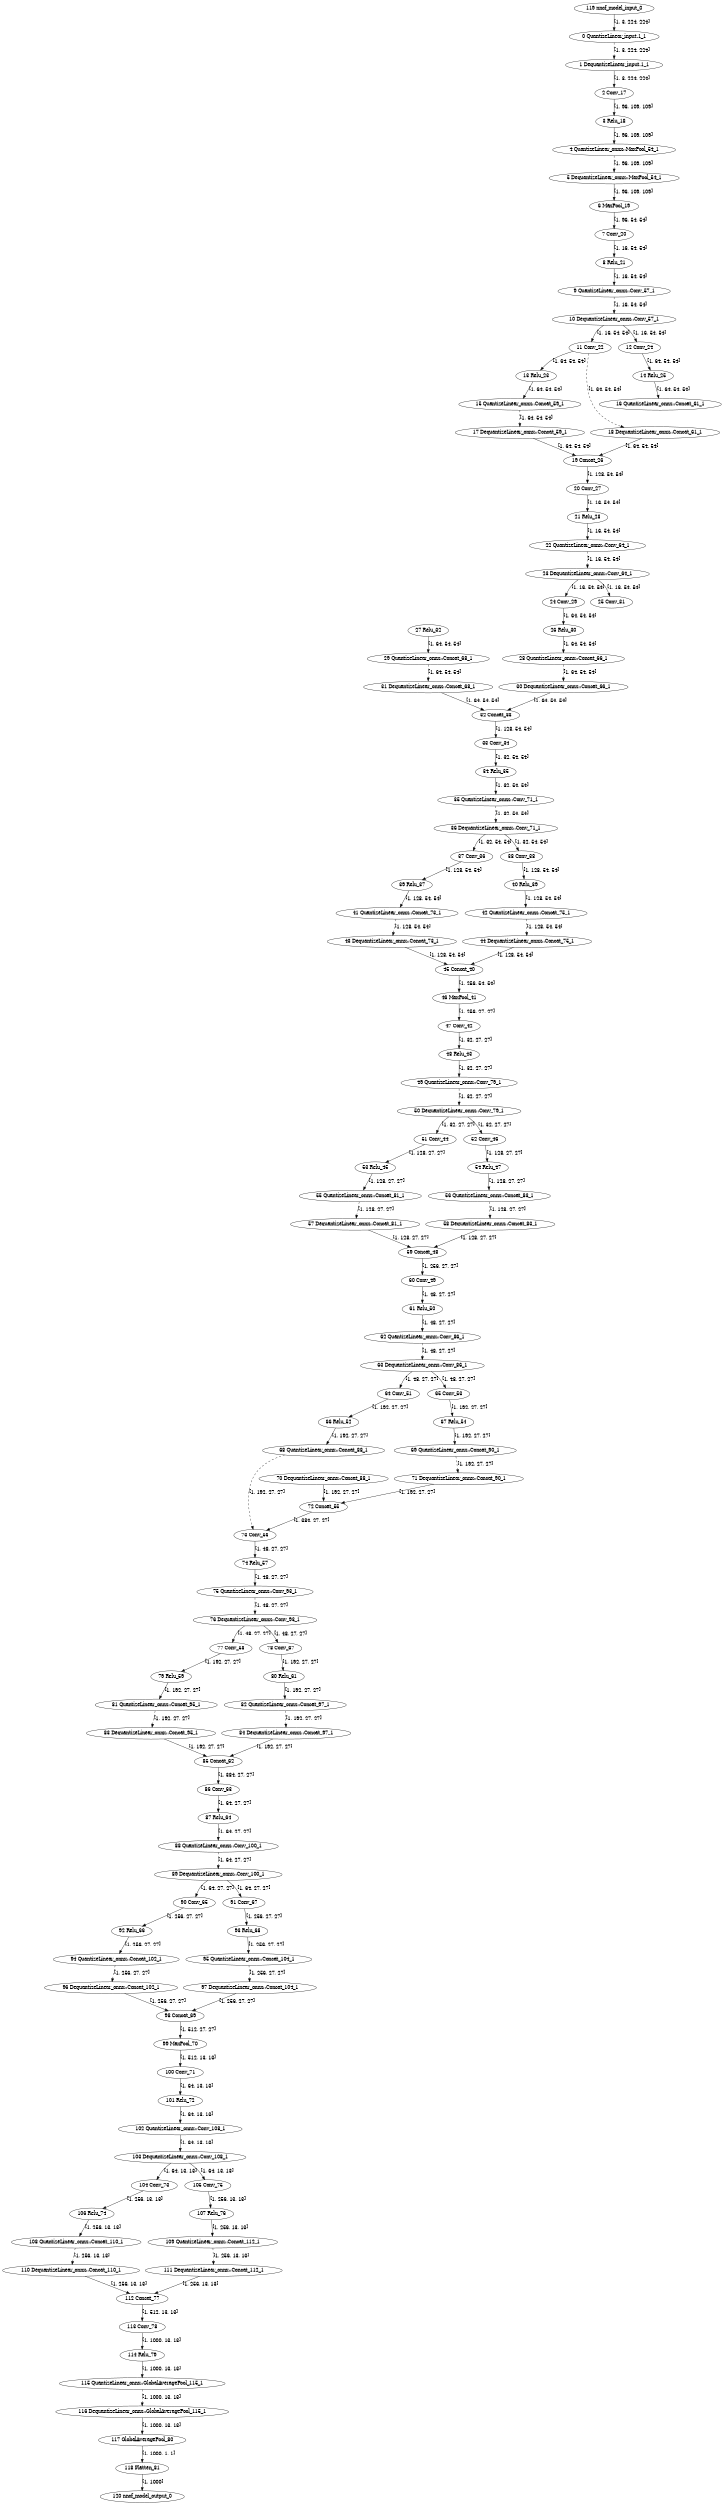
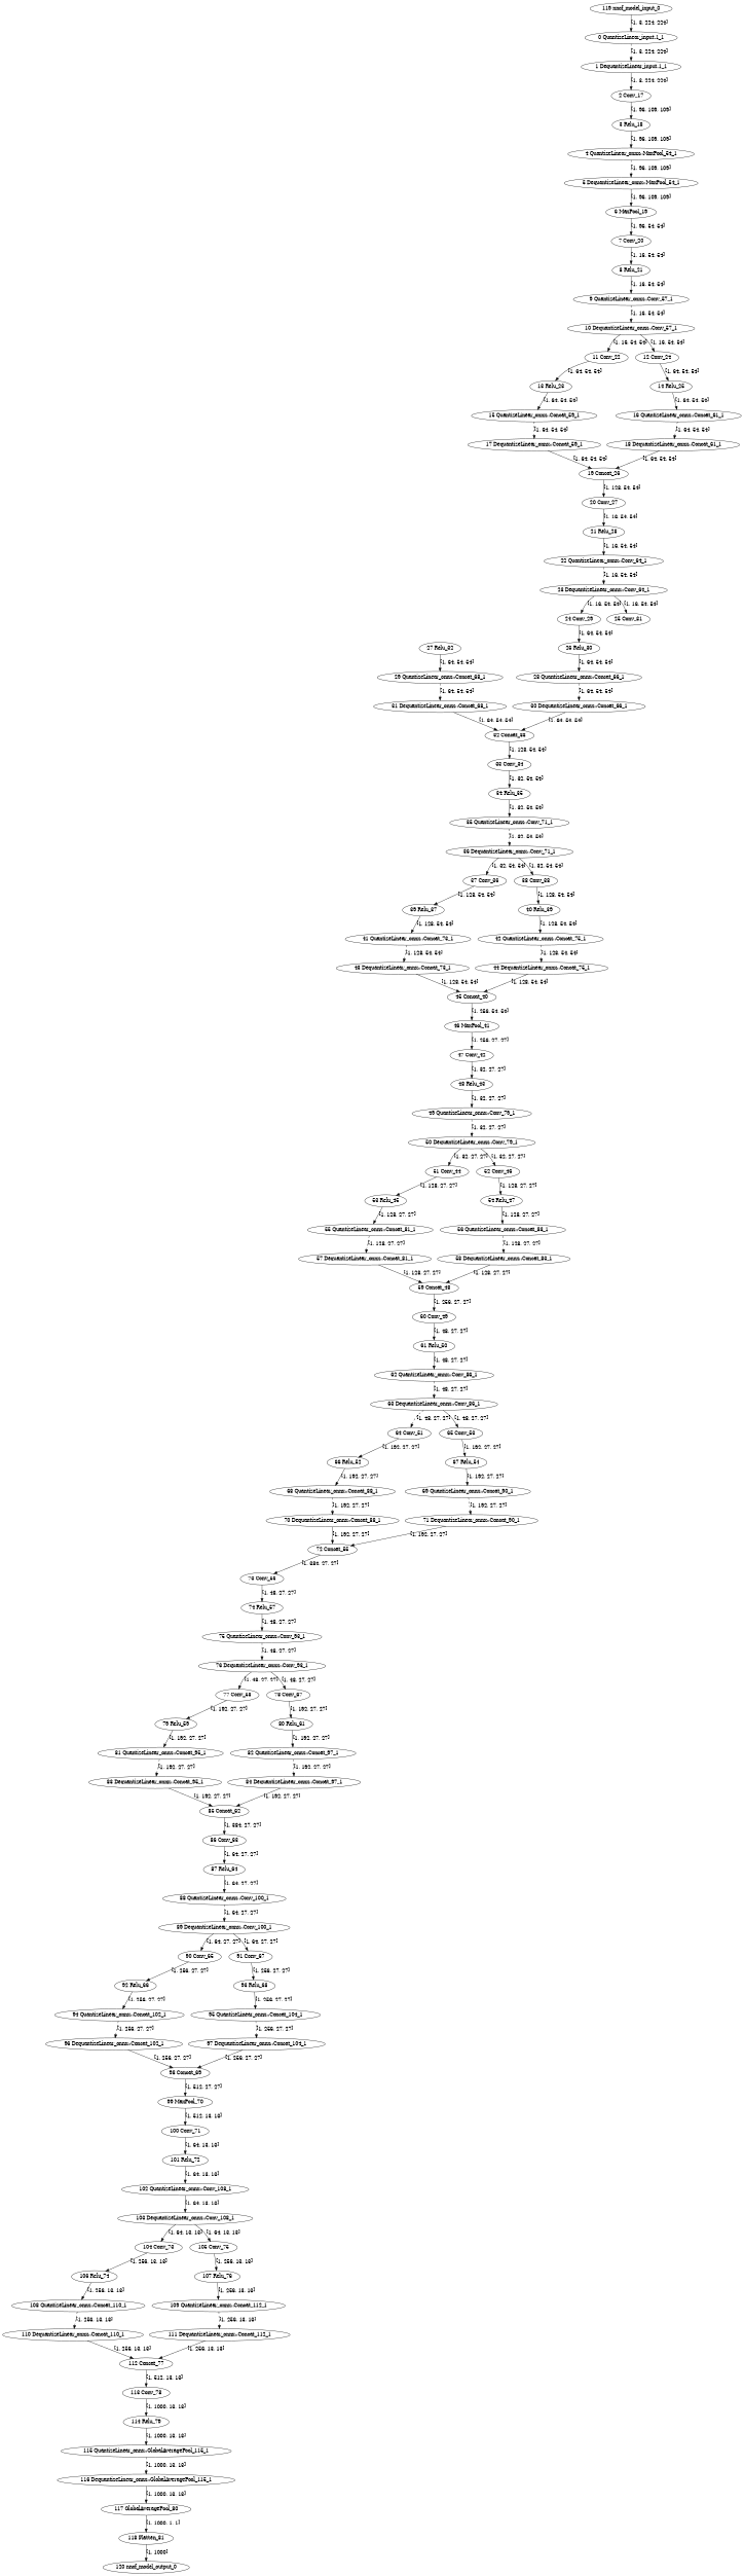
  strict digraph {
    node [type=DequantizeLinear]
    edge [style=solid]
    "1 DequantizeLinear_input.1_1"
    "0 QuantizeLinear_input.1_1" [type=QuantizeLinear]
    "2 Conv_17" [type=Conv]
    "3 Relu_18" [type=Relu]
    n5 [label="4 QuantizeLinear_onnx::MaxPool_54_1" type=QuantizeLinear]
    n6 [label="5 DequantizeLinear_onnx::MaxPool_54_1"]
    "6 MaxPool_19" [type=MaxPool]
    "7 Conv_20" [type=Conv]
    "8 Relu_21" [type=Relu]
    n10 [label="9 QuantizeLinear_onnx::Conv_57_1" type=QuantizeLinear]
    n11 [label="10 DequantizeLinear_onnx::Conv_57_1"]
    "11 Conv_22" [type=Conv]
    "12 Conv_24" [type=Conv]
    "13 Relu_23" [type=Relu]
    "14 Relu_25" [type=Relu]
    n16 [label="15 QuantizeLinear_onnx::Concat_59_1" type=QuantizeLinear]
    n17 [label="16 QuantizeLinear_onnx::Concat_61_1" type=QuantizeLinear]
    n18 [label="17 DequantizeLinear_onnx::Concat_59_1"]
    n19 [label="18 DequantizeLinear_onnx::Concat_61_1"]
    "19 Concat_26" [type=Concat]
    "20 Conv_27" [type=Conv]
    "21 Relu_28" [type=Relu]
    n23 [label="22 QuantizeLinear_onnx::Conv_64_1" type=QuantizeLinear]
    n24 [label="23 DequantizeLinear_onnx::Conv_64_1"]
    "24 Conv_29" [type=Conv]
    "25 Conv_31" [type=Conv]
    "26 Relu_30" [type=Relu]
    n28 [label="28 QuantizeLinear_onnx::Concat_66_1" type=QuantizeLinear]
    "27 Relu_32" [type=Relu]
    n30 [label="29 QuantizeLinear_onnx::Concat_68_1" type=QuantizeLinear]
    n31 [label="30 DequantizeLinear_onnx::Concat_66_1"]
    n32 [label="31 DequantizeLinear_onnx::Concat_68_1"]
    "32 Concat_33" [type=Concat]
    "33 Conv_34" [type=Conv]
    "34 Relu_35" [type=Relu]
    n36 [label="35 QuantizeLinear_onnx::Conv_71_1" type=QuantizeLinear]
    n37 [label="36 DequantizeLinear_onnx::Conv_71_1"]
    "37 Conv_36" [type=Conv]
    "38 Conv_38" [type=Conv]
    "39 Relu_37" [type=Relu]
    "40 Relu_39" [type=Relu]
    n42 [label="41 QuantizeLinear_onnx::Concat_73_1" type=QuantizeLinear]
    n43 [label="42 QuantizeLinear_onnx::Concat_75_1" type=QuantizeLinear]
    n44 [label="43 DequantizeLinear_onnx::Concat_73_1"]
    n45 [label="44 DequantizeLinear_onnx::Concat_75_1"]
    "45 Concat_40" [type=Concat]
    "46 MaxPool_41" [type=MaxPool]
    "47 Conv_42" [type=Conv]
    "48 Relu_43" [type=Relu]
    n50 [label="49 QuantizeLinear_onnx::Conv_79_1" type=QuantizeLinear]
    n51 [label="50 DequantizeLinear_onnx::Conv_79_1"]
    "51 Conv_44" [type=Conv]
    "52 Conv_46" [type=Conv]
    "53 Relu_45" [type=Relu]
    "54 Relu_47" [type=Relu]
    n56 [label="55 QuantizeLinear_onnx::Concat_81_1" type=QuantizeLinear]
    n57 [label="56 QuantizeLinear_onnx::Concat_83_1" type=QuantizeLinear]
    n58 [label="57 DequantizeLinear_onnx::Concat_81_1"]
    n59 [label="58 DequantizeLinear_onnx::Concat_83_1"]
    "59 Concat_48" [type=Concat]
    "60 Conv_49" [type=Conv]
    "61 Relu_50" [type=Relu]
    n63 [label="62 QuantizeLinear_onnx::Conv_86_1" type=QuantizeLinear]
    n64 [label="63 DequantizeLinear_onnx::Conv_86_1"]
    "64 Conv_51" [type=Conv]
    "65 Conv_53" [type=Conv]
    "66 Relu_52" [type=Relu]
    "67 Relu_54" [type=Relu]
    n69 [label="68 QuantizeLinear_onnx::Concat_88_1" type=QuantizeLinear]
    n70 [label="69 QuantizeLinear_onnx::Concat_90_1" type=QuantizeLinear]
    n71 [label="70 DequantizeLinear_onnx::Concat_88_1"]
    n72 [label="71 DequantizeLinear_onnx::Concat_90_1"]
    "72 Concat_55" [type=Concat]
    "73 Conv_56" [type=Conv]
    "74 Relu_57" [type=Relu]
    n76 [label="75 QuantizeLinear_onnx::Conv_93_1" type=QuantizeLinear]
    n77 [label="76 DequantizeLinear_onnx::Conv_93_1"]
    "77 Conv_58" [type=Conv]
    n79 [label="78 Conv_67" type=Conv]
    "79 Relu_59" [type=Relu]
    "80 Relu_61" [type=Relu]
    n82 [label="81 QuantizeLinear_onnx::Concat_95_1" type=QuantizeLinear]
    n83 [label="82 QuantizeLinear_onnx::Concat_97_1" type=QuantizeLinear]
    n84 [label="83 DequantizeLinear_onnx::Concat_95_1"]
    n85 [label="84 DequantizeLinear_onnx::Concat_97_1"]
    "85 Concat_62" [type=Concat]
    "86 Conv_63" [type=Conv]
    "87 Relu_64" [type=Relu]
    n89 [label="88 QuantizeLinear_onnx::Conv_100_1" type=QuantizeLinear]
    n90 [label="89 DequantizeLinear_onnx::Conv_100_1"]
    "90 Conv_65" [type=Conv]
    "91 Conv_67" [type=Conv]
    "92 Relu_66" [type=Relu]
    "93 Relu_68" [type=Relu]
    n95 [label="94 QuantizeLinear_onnx::Concat_102_1" type=QuantizeLinear]
    n96 [label="95 QuantizeLinear_onnx::Concat_104_1" type=QuantizeLinear]
    n97 [label="96 DequantizeLinear_onnx::Concat_102_1"]
    n98 [label="97 DequantizeLinear_onnx::Concat_104_1"]
    "98 Concat_69" [type=Concat]
    "99 MaxPool_70" [type=MaxPool]
    "100 Conv_71" [type=Conv]
    "101 Relu_72" [type=Relu]
    n103 [label="102 QuantizeLinear_onnx::Conv_108_1" type=QuantizeLinear]
    n104 [label="103 DequantizeLinear_onnx::Conv_108_1"]
    "104 Conv_73" [type=Conv]
    "105 Conv_75" [type=Conv]
    "106 Relu_74" [type=Relu]
    "107 Relu_76" [type=Relu]
    n109 [label="108 QuantizeLinear_onnx::Concat_110_1" type=QuantizeLinear]
    n110 [label="109 QuantizeLinear_onnx::Concat_112_1" type=QuantizeLinear]
    n111 [label="110 DequantizeLinear_onnx::Concat_110_1"]
    n112 [label="111 DequantizeLinear_onnx::Concat_112_1"]
    "112 Concat_77" [type=Concat]
    "113 Conv_78" [type=Conv]
    "114 Relu_79" [type=Relu]
    n116 [label="115 QuantizeLinear_onnx::GlobalAveragePool_115_1" type=QuantizeLinear]
    n117 [label="116 DequantizeLinear_onnx::GlobalAveragePool_115_1"]
    "117 GlobalAveragePool_80" [type=GlobalAveragePool]
    "118 Flatten_81" [type=Flatten]
    "120 nncf_model_output_0" [type=nncf_model_output]
    "119 nncf_model_input_0" [type=nncf_model_input]
    "1 DequantizeLinear_input.1_1" -> "2 Conv_17" [label="[1, 3, 224, 224]"]
    "0 QuantizeLinear_input.1_1" -> "1 DequantizeLinear_input.1_1" [label="[1, 3, 224, 224]" style=dashed]
    "2 Conv_17" -> "3 Relu_18" [label="[1, 96, 109, 109]"]
    "3 Relu_18" -> n5 [label="[1, 96, 109, 109]"]
    n5 -> n6 [label="[1, 96, 109, 109]" style=dashed]
    n6 -> "6 MaxPool_19" [label="[1, 96, 109, 109]"]
    "6 MaxPool_19" -> "7 Conv_20" [label="[1, 96, 54, 54]"]
    "7 Conv_20" -> "8 Relu_21" [label="[1, 16, 54, 54]"]
    "8 Relu_21" -> n10 [label="[1, 16, 54, 54]"]
    n10 -> n11 [label="[1, 16, 54, 54]" style=dashed]
    n11 -> "11 Conv_22" [label="[1, 16, 54, 54]"]
    n11 -> "12 Conv_24" [label="[1, 16, 54, 54]"]
    "11 Conv_22" -> "13 Relu_23" [label="[1, 64, 54, 54]"]
    "12 Conv_24" -> "14 Relu_25" [label="[1, 64, 54, 54]"]
    "13 Relu_23" -> n16 [label="[1, 64, 54, 54]"]
    "14 Relu_25" -> n17 [label="[1, 64, 54, 54]"]
    n16 -> n18 [label="[1, 64, 54, 54]" style=dashed]
-   "11 Conv_22" -> n19 [label="[1, 64, 54, 54]" style=dashed]
+   n17 -> n19 [label="[1, 64, 54, 54]" style=dashed]
    n18 -> "19 Concat_26" [label="[1, 64, 54, 54]"]
    n19 -> "19 Concat_26" [label="[1, 64, 54, 54]"]
    "19 Concat_26" -> "20 Conv_27" [label="[1, 128, 54, 54]"]
    "20 Conv_27" -> "21 Relu_28" [label="[1, 16, 54, 54]"]
    "21 Relu_28" -> n23 [label="[1, 16, 54, 54]"]
    n23 -> n24 [label="[1, 16, 54, 54]" style=dashed]
    n24 -> "24 Conv_29" [label="[1, 16, 54, 54]"]
    n24 -> "25 Conv_31" [label="[1, 16, 54, 54]"]
    "24 Conv_29" -> "26 Relu_30" [label="[1, 64, 54, 54]"]
    "26 Relu_30" -> n28 [label="[1, 64, 54, 54]"]
    n28 -> n31 [label="[1, 64, 54, 54]" style=dashed]
    "27 Relu_32" -> n30 [label="[1, 64, 54, 54]"]
    n30 -> n32 [label="[1, 64, 54, 54]" style=dashed]
    n31 -> "32 Concat_33" [label="[1, 64, 54, 54]"]
    n32 -> "32 Concat_33" [label="[1, 64, 54, 54]"]
    "32 Concat_33" -> "33 Conv_34" [label="[1, 128, 54, 54]"]
    "33 Conv_34" -> "34 Relu_35" [label="[1, 32, 54, 54]"]
    "34 Relu_35" -> n36 [label="[1, 32, 54, 54]"]
    n36 -> n37 [label="[1, 32, 54, 54]" style=dashed]
    n37 -> "37 Conv_36" [label="[1, 32, 54, 54]"]
    n37 -> "38 Conv_38" [label="[1, 32, 54, 54]"]
    "37 Conv_36" -> "39 Relu_37" [label="[1, 128, 54, 54]"]
    "38 Conv_38" -> "40 Relu_39" [label="[1, 128, 54, 54]"]
    "39 Relu_37" -> n42 [label="[1, 128, 54, 54]"]
    "40 Relu_39" -> n43 [label="[1, 128, 54, 54]"]
    n42 -> n44 [label="[1, 128, 54, 54]" style=dashed]
    n43 -> n45 [label="[1, 128, 54, 54]" style=dashed]
    n44 -> "45 Concat_40" [label="[1, 128, 54, 54]"]
    n45 -> "45 Concat_40" [label="[1, 128, 54, 54]"]
    "45 Concat_40" -> "46 MaxPool_41" [label="[1, 256, 54, 54]"]
    "46 MaxPool_41" -> "47 Conv_42" [label="[1, 256, 27, 27]"]
    "47 Conv_42" -> "48 Relu_43" [label="[1, 32, 27, 27]"]
    "48 Relu_43" -> n50 [label="[1, 32, 27, 27]"]
    n50 -> n51 [label="[1, 32, 27, 27]" style=dashed]
    n51 -> "51 Conv_44" [label="[1, 32, 27, 27]"]
    n51 -> "52 Conv_46" [label="[1, 32, 27, 27]"]
    "51 Conv_44" -> "53 Relu_45" [label="[1, 128, 27, 27]"]
    "52 Conv_46" -> "54 Relu_47" [label="[1, 128, 27, 27]"]
    "53 Relu_45" -> n56 [label="[1, 128, 27, 27]"]
    "54 Relu_47" -> n57 [label="[1, 128, 27, 27]"]
    n56 -> n58 [label="[1, 128, 27, 27]" style=dashed]
    n57 -> n59 [label="[1, 128, 27, 27]" style=dashed]
    n58 -> "59 Concat_48" [label="[1, 128, 27, 27]"]
    n59 -> "59 Concat_48" [label="[1, 128, 27, 27]"]
    "59 Concat_48" -> "60 Conv_49" [label="[1, 256, 27, 27]"]
    "60 Conv_49" -> "61 Relu_50" [label="[1, 48, 27, 27]"]
    "61 Relu_50" -> n63 [label="[1, 48, 27, 27]"]
    n63 -> n64 [label="[1, 48, 27, 27]" style=dashed]
-   n64 -> "64 Conv_51" [label="[1, 48, 27, 27]"]
+   n64 -> "64 Conv_51" [label="[1, 48, 27, 27]" style=dashed]
    n64 -> "65 Conv_53" [label="[1, 48, 27, 27]"]
    "64 Conv_51" -> "66 Relu_52" [label="[1, 192, 27, 27]"]
    "65 Conv_53" -> "67 Relu_54" [label="[1, 192, 27, 27]"]
    "66 Relu_52" -> n69 [label="[1, 192, 27, 27]"]
    "67 Relu_54" -> n70 [label="[1, 192, 27, 27]"]
-   n69 -> "73 Conv_56" [label="[1, 192, 27, 27]" style=dashed]
+   n69 -> n71 [label="[1, 192, 27, 27]" style=dashed]
    n70 -> n72 [label="[1, 192, 27, 27]" style=dashed]
    n71 -> "72 Concat_55" [label="[1, 192, 27, 27]"]
    n72 -> "72 Concat_55" [label="[1, 192, 27, 27]"]
    "72 Concat_55" -> "73 Conv_56" [label="[1, 384, 27, 27]"]
    "73 Conv_56" -> "74 Relu_57" [label="[1, 48, 27, 27]"]
    "74 Relu_57" -> n76 [label="[1, 48, 27, 27]"]
    n76 -> n77 [label="[1, 48, 27, 27]" style=dashed]
    n77 -> "77 Conv_58" [label="[1, 48, 27, 27]"]
    n77 -> n79 [label="[1, 48, 27, 27]"]
    "77 Conv_58" -> "79 Relu_59" [label="[1, 192, 27, 27]"]
    n79 -> "80 Relu_61" [label="[1, 192, 27, 27]"]
    "79 Relu_59" -> n82 [label="[1, 192, 27, 27]"]
    "80 Relu_61" -> n83 [label="[1, 192, 27, 27]"]
    n82 -> n84 [label="[1, 192, 27, 27]" style=dashed]
    n83 -> n85 [label="[1, 192, 27, 27]" style=dashed]
    n84 -> "85 Concat_62" [label="[1, 192, 27, 27]"]
    n85 -> "85 Concat_62" [label="[1, 192, 27, 27]"]
    "85 Concat_62" -> "86 Conv_63" [label="[1, 384, 27, 27]"]
    "86 Conv_63" -> "87 Relu_64" [label="[1, 64, 27, 27]"]
    "87 Relu_64" -> n89 [label="[1, 64, 27, 27]"]
    n89 -> n90 [label="[1, 64, 27, 27]" style=dashed]
    n90 -> "90 Conv_65" [label="[1, 64, 27, 27]"]
    n90 -> "91 Conv_67" [label="[1, 64, 27, 27]"]
    "90 Conv_65" -> "92 Relu_66" [label="[1, 256, 27, 27]"]
    "91 Conv_67" -> "93 Relu_68" [label="[1, 256, 27, 27]"]
    "92 Relu_66" -> n95 [label="[1, 256, 27, 27]"]
    "93 Relu_68" -> n96 [label="[1, 256, 27, 27]"]
    n95 -> n97 [label="[1, 256, 27, 27]" style=dashed]
    n96 -> n98 [label="[1, 256, 27, 27]" style=dashed]
    n97 -> "98 Concat_69" [label="[1, 256, 27, 27]"]
    n98 -> "98 Concat_69" [label="[1, 256, 27, 27]"]
    "98 Concat_69" -> "99 MaxPool_70" [label="[1, 512, 27, 27]"]
    "99 MaxPool_70" -> "100 Conv_71" [label="[1, 512, 13, 13]"]
    "100 Conv_71" -> "101 Relu_72" [label="[1, 64, 13, 13]"]
    "101 Relu_72" -> n103 [label="[1, 64, 13, 13]"]
    n103 -> n104 [label="[1, 64, 13, 13]"]
    n104 -> "104 Conv_73" [label="[1, 64, 13, 13]"]
    n104 -> "105 Conv_75" [label="[1, 64, 13, 13]"]
    "104 Conv_73" -> "106 Relu_74" [label="[1, 256, 13, 13]"]
    "105 Conv_75" -> "107 Relu_76" [label="[1, 256, 13, 13]"]
    "106 Relu_74" -> n109 [label="[1, 256, 13, 13]"]
    "107 Relu_76" -> n110 [label="[1, 256, 13, 13]"]
    n109 -> n111 [label="[1, 256, 13, 13]" style=dashed]
    n110 -> n112 [label="[1, 256, 13, 13]" style=dashed]
    n111 -> "112 Concat_77" [label="[1, 256, 13, 13]"]
    n112 -> "112 Concat_77" [label="[1, 256, 13, 13]"]
    "112 Concat_77" -> "113 Conv_78" [label="[1, 512, 13, 13]"]
    "113 Conv_78" -> "114 Relu_79" [label="[1, 1000, 13, 13]"]
    "114 Relu_79" -> n116 [label="[1, 1000, 13, 13]"]
    n116 -> n117 [label="[1, 1000, 13, 13]" style=dashed]
    n117 -> "117 GlobalAveragePool_80" [label="[1, 1000, 13, 13]"]
    "117 GlobalAveragePool_80" -> "118 Flatten_81" [label="[1, 1000, 1, 1]"]
    "118 Flatten_81" -> "120 nncf_model_output_0" [label="[1, 1000]"]
    "119 nncf_model_input_0" -> "0 QuantizeLinear_input.1_1" [label="[1, 3, 224, 224]"]
  }
